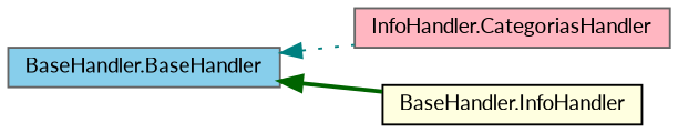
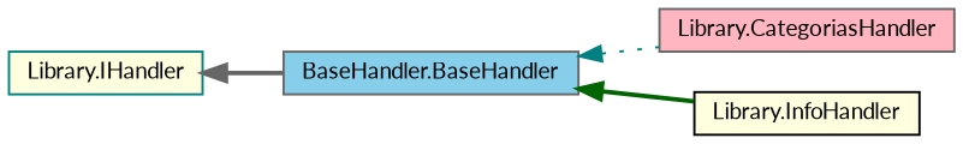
  digraph {
    fontname=Lato
    rankdir=LR
    node [color=gray40 fillcolor=lightyellow fontname=Lato fontsize=10 shape=box style=filled]
    edge [dir=back fontname=Lato fontsize=10 labelfontname=Helvetica labelfontsize=10 style=bold]
+   n1 [color=teal height=0.2 label="Library.IHandler" width=0.4]
    n2 [fillcolor=skyblue height=0.2 label="BaseHandler.BaseHandler" width=0.4]
-   n3 [fillcolor=lightpink height=0.2 label="InfoHandler.CategoriasHandler" width=0.4]
-   n4 [color=black height=0.2 label="BaseHandler.InfoHandler" width=0.4]
+   n3 [fillcolor=lightpink height=0.2 label="Library.CategoriasHandler" width=0.4]
+   n4 [color=black height=0.2 label="Library.InfoHandler" width=0.4]
+   n1 -> n2 [color=gray40]
    n2 -> n3 [color=teal style=dotted]
    n2 -> n4 [color=darkgreen]
  }
